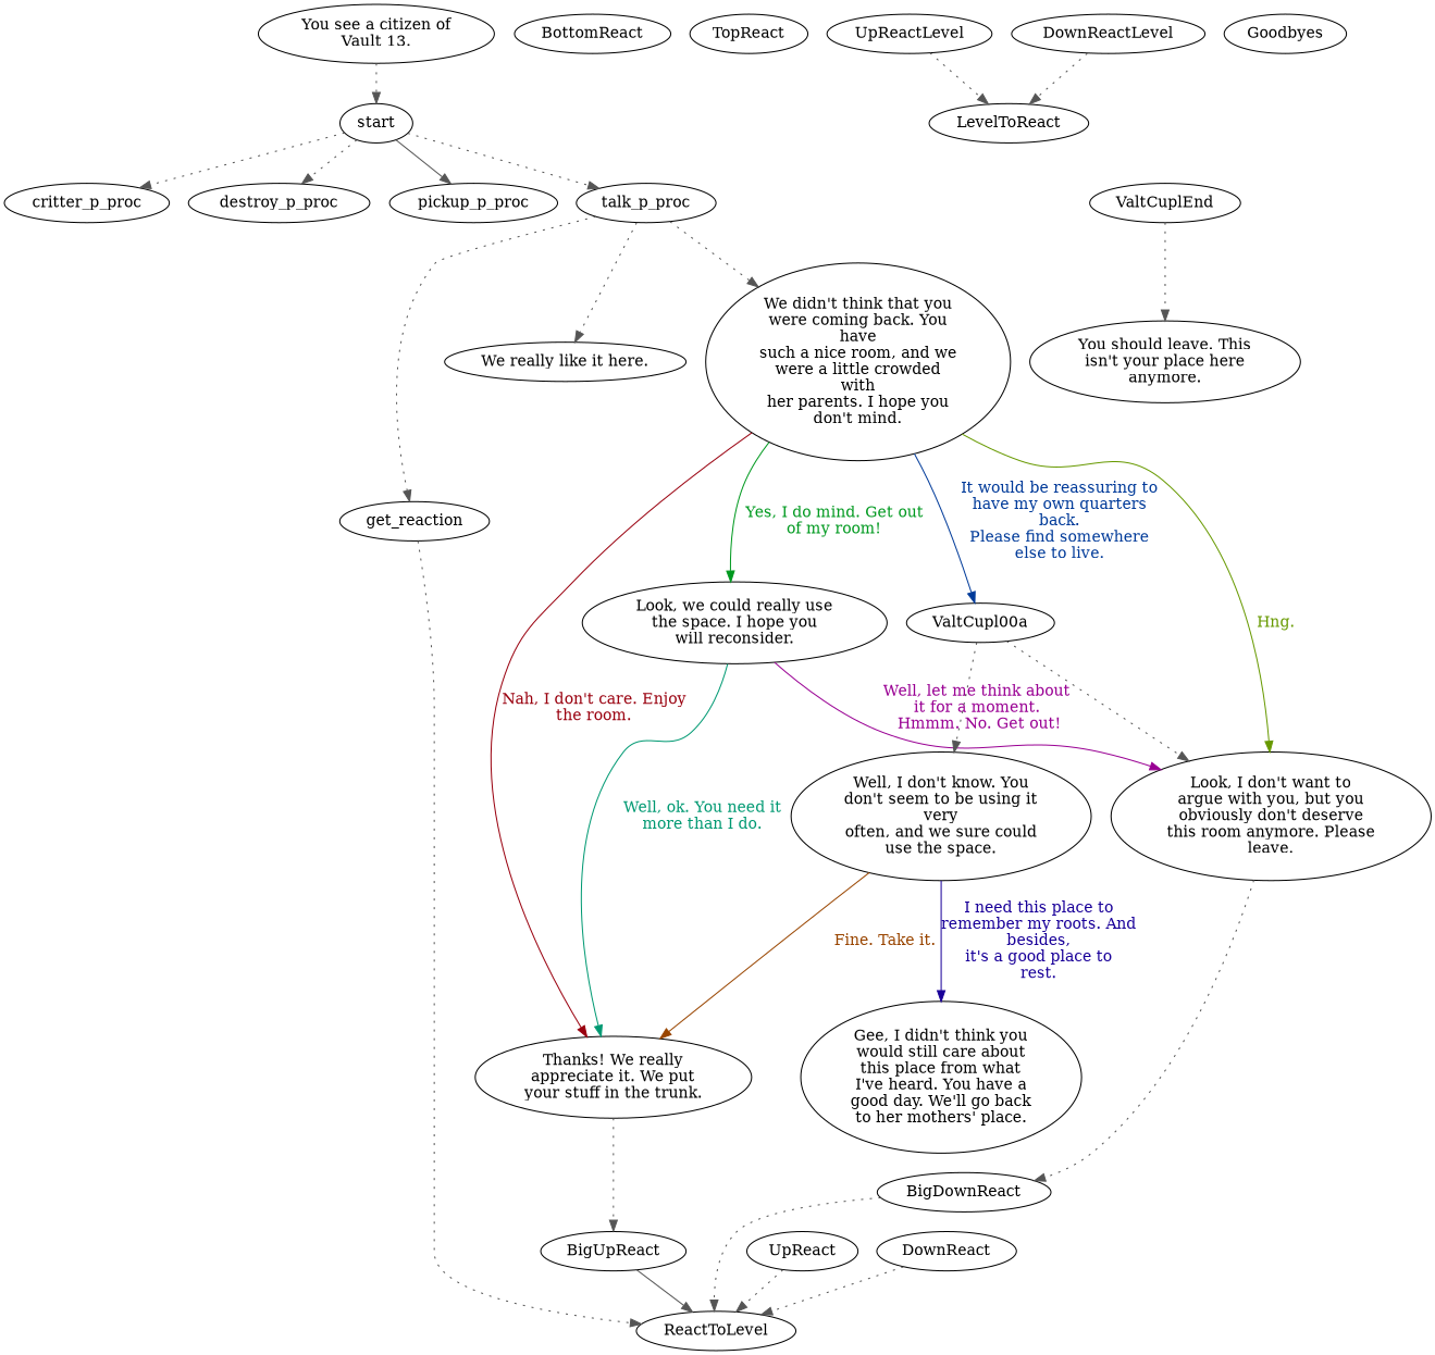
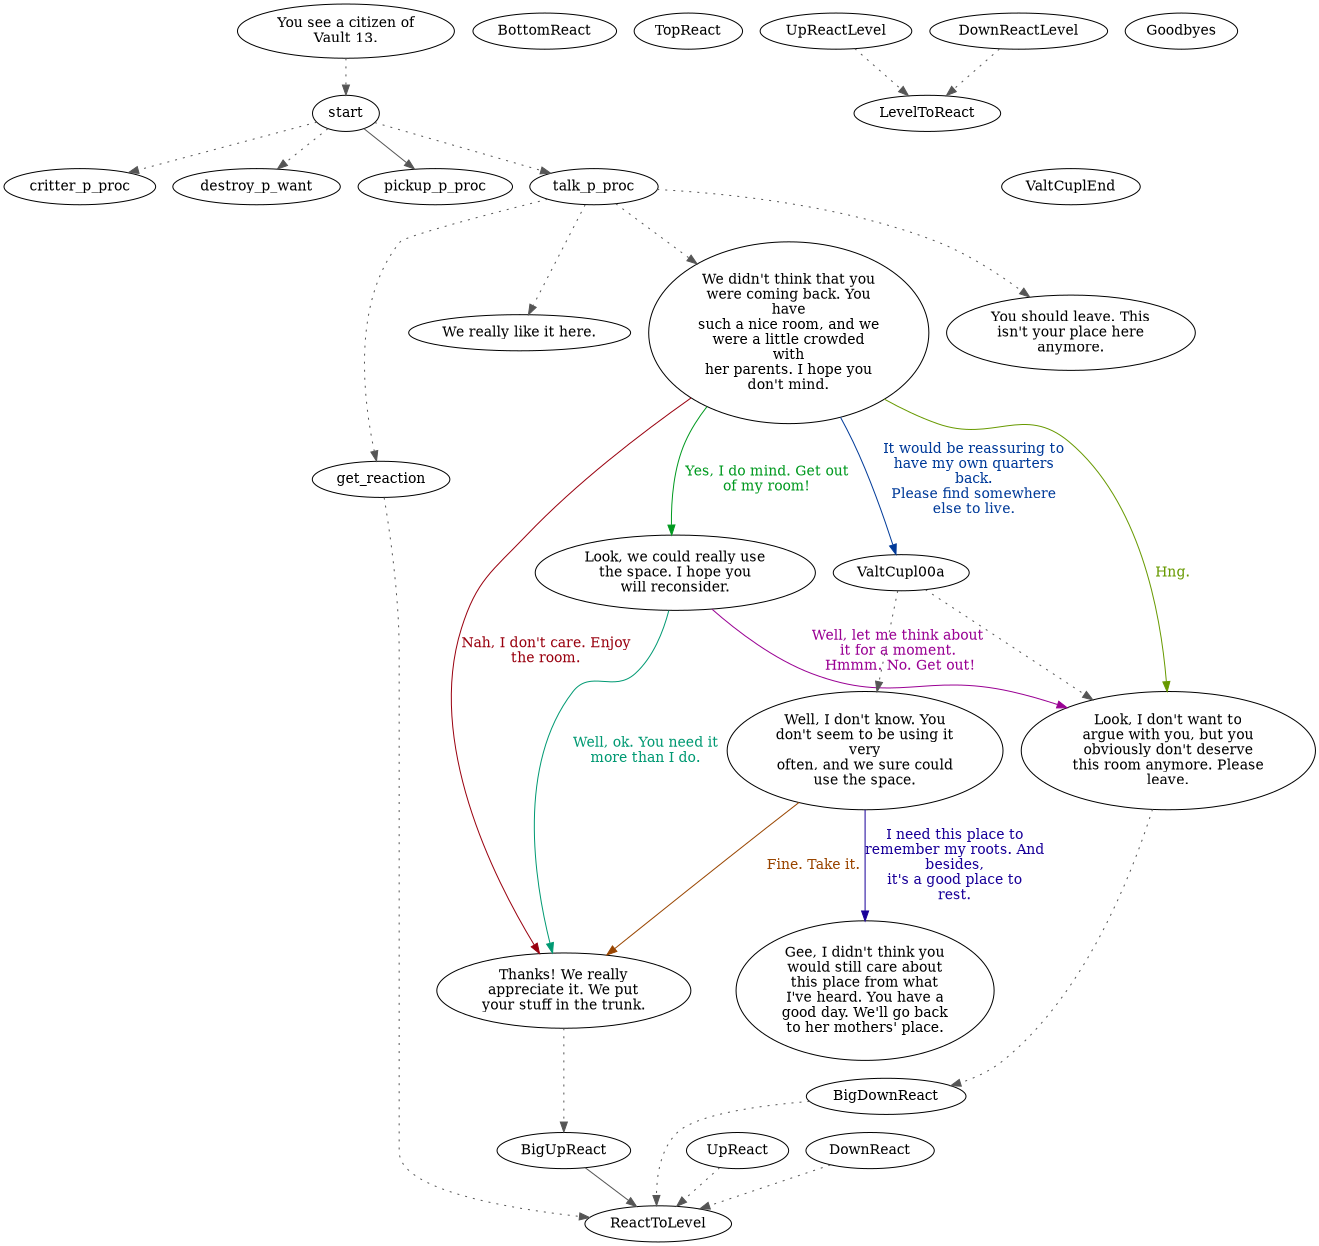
  digraph {
    node [color="#000000" fillcolor="#FFFFFF" style=filled]
    edge [color="#555555" style=dotted]
    start
    critter_p_proc
-   destroy_p_proc
+   destroy_p_proc [label=destroy_p_want]
    pickup_p_proc
    talk_p_proc
    n6 [label="You see a citizen of\nVault 13."]
    get_reaction
    n8 [label="You should leave. This\nisn't your place here\nanymore."]
    n9 [label="We really like it here."]
    n10 [label="We didn't think that you\nwere coming back. You\nhave\nsuch a nice room, and we\nwere a little crowded\nwith\nher parents. I hope you\ndon't mind."]
    ReactToLevel
    n12 [label="Look, we could really use\nthe space. I hope you\nwill reconsider."]
    n13 [label="Thanks! We really\nappreciate it. We put\nyour stuff in the trunk."]
    ValtCupl00a
    n15 [label="Look, I don't want to\nargue with you, but you\nobviously don't deserve\nthis room anymore. Please\nleave."]
    BigUpReact
    n17 [label="Well, I don't know. You\ndon't seem to be using it\nvery\noften, and we sure could\nuse the space."]
    BigDownReact
    n19 [label="Gee, I didn't think you\nwould still care about\nthis place from what\nI've heard. You have a\ngood day. We'll go back\nto her mothers' place."]
    ValtCuplEnd
    UpReact
    DownReact
    BottomReact
    TopReact
    UpReactLevel
    LevelToReact
    DownReactLevel
    Goodbyes
    start -> critter_p_proc
    start -> destroy_p_proc
    start -> pickup_p_proc [style=solid]
    start -> talk_p_proc
    talk_p_proc -> get_reaction
-   ValtCuplEnd -> n8
+   talk_p_proc -> n8
    talk_p_proc -> n9
    talk_p_proc -> n10
    n6 -> start
    get_reaction -> ReactToLevel
    n10 -> n12 [color="#00991F" fontcolor="#00991F" label="Yes, I do mind. Get out\nof my room!" style=""]
    n10 -> n13 [color="#99000E" fontcolor="#99000E" label="Nah, I don't care. Enjoy\nthe room." style=""]
    n10 -> ValtCupl00a [color="#003A99" fontcolor="#003A99" label="It would be reassuring to\nhave my own quarters\nback.\nPlease find somewhere\nelse to live." style=""]
    n10 -> n15 [color="#679900" fontcolor="#679900" label="Hng." style=""]
    n12 -> n13 [color="#009972" fontcolor="#009972" label="Well, ok. You need it\nmore than I do." style=""]
    n12 -> n15 [color="#990093" fontcolor="#990093" label="Well, let me think about\nit for a moment.\n Hmmm. No. Get out!" style=""]
    n13 -> BigUpReact
    ValtCupl00a -> n15
    ValtCupl00a -> n17
    n15 -> BigDownReact
    BigUpReact -> ReactToLevel [style=solid]
    n17 -> n13 [color="#994500" fontcolor="#994500" label="Fine. Take it." style=""]
    n17 -> n19 [color="#190099" fontcolor="#190099" label="I need this place to\nremember my roots. And\nbesides,\nit's a good place to\nrest." style=""]
    BigDownReact -> ReactToLevel
    UpReact -> ReactToLevel
    DownReact -> ReactToLevel
    UpReactLevel -> LevelToReact
    DownReactLevel -> LevelToReact
  }
